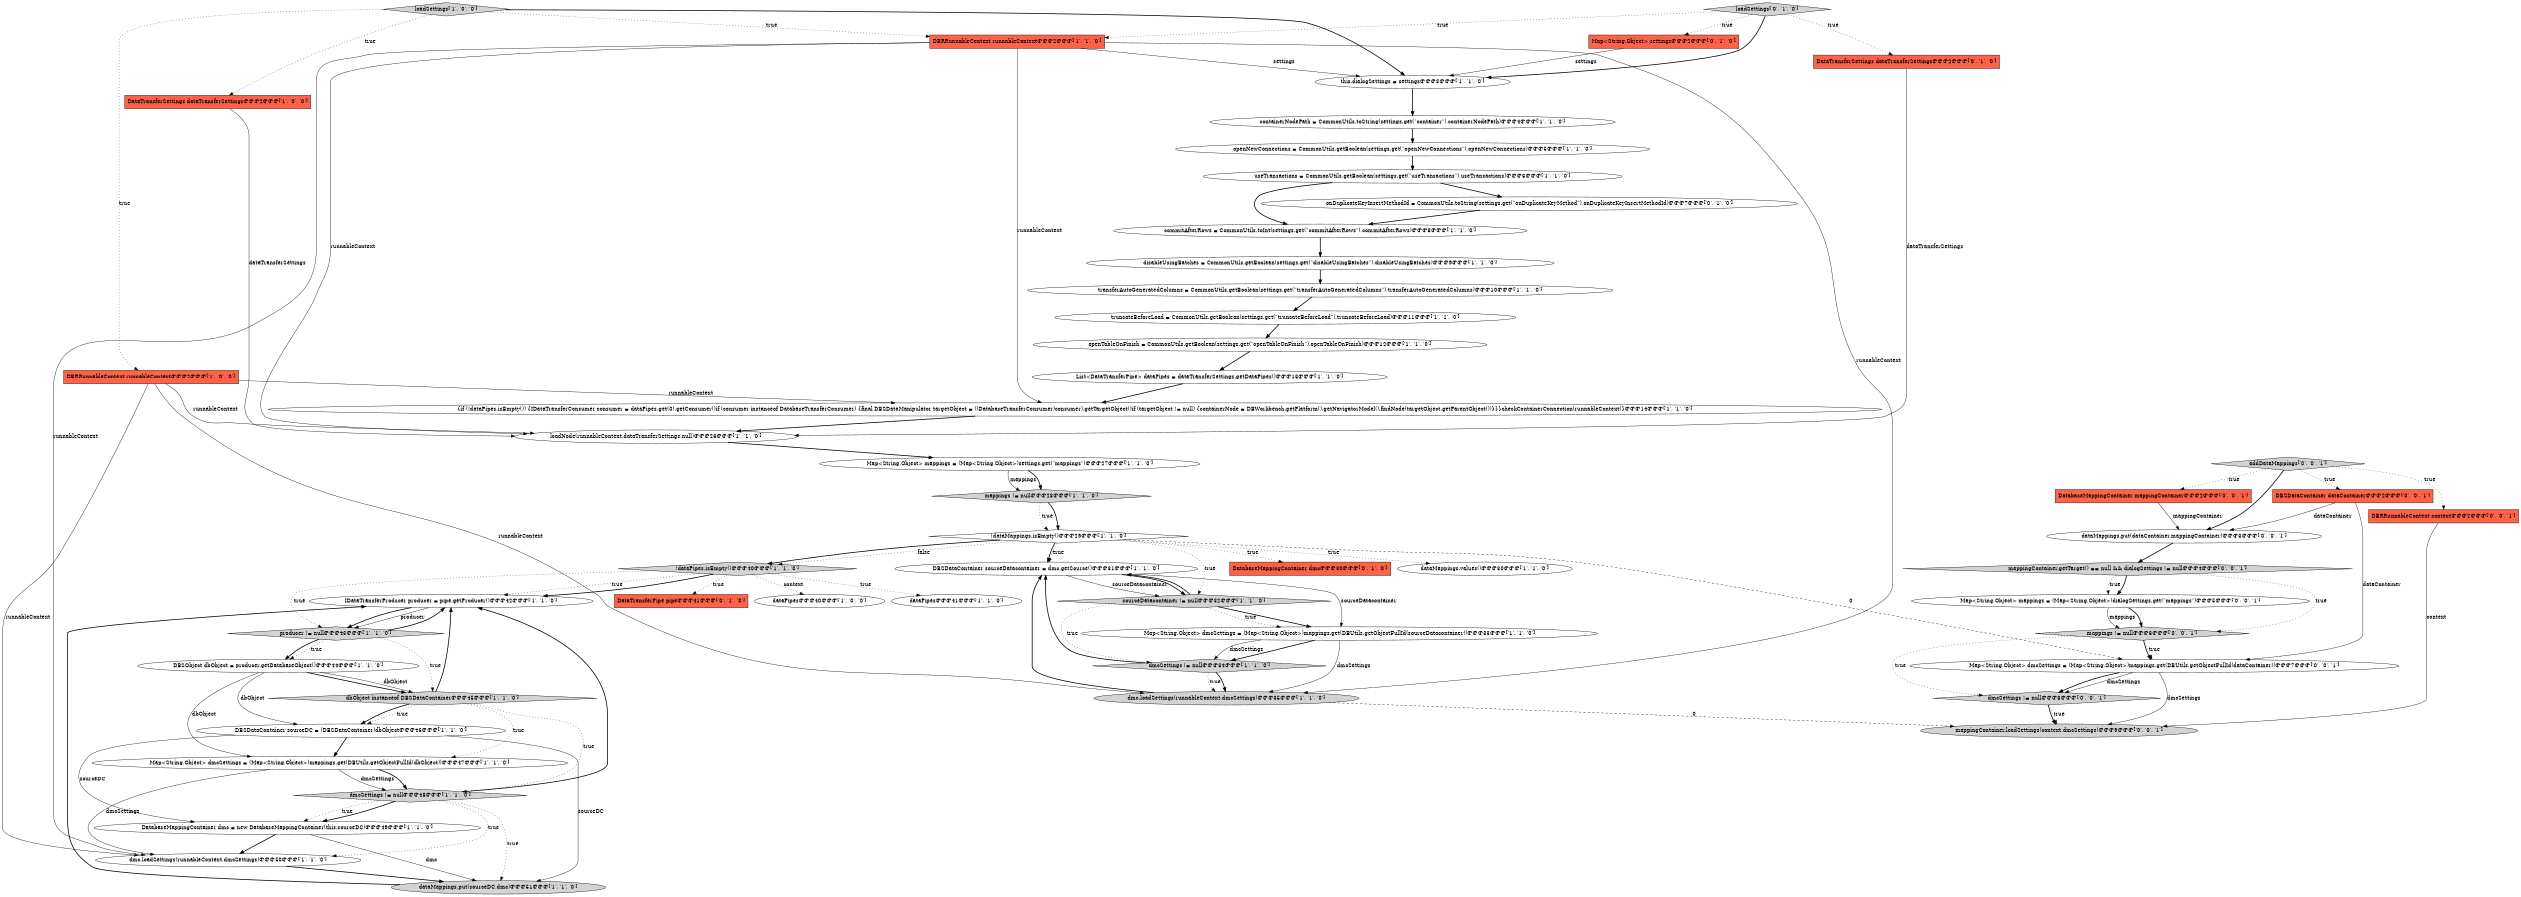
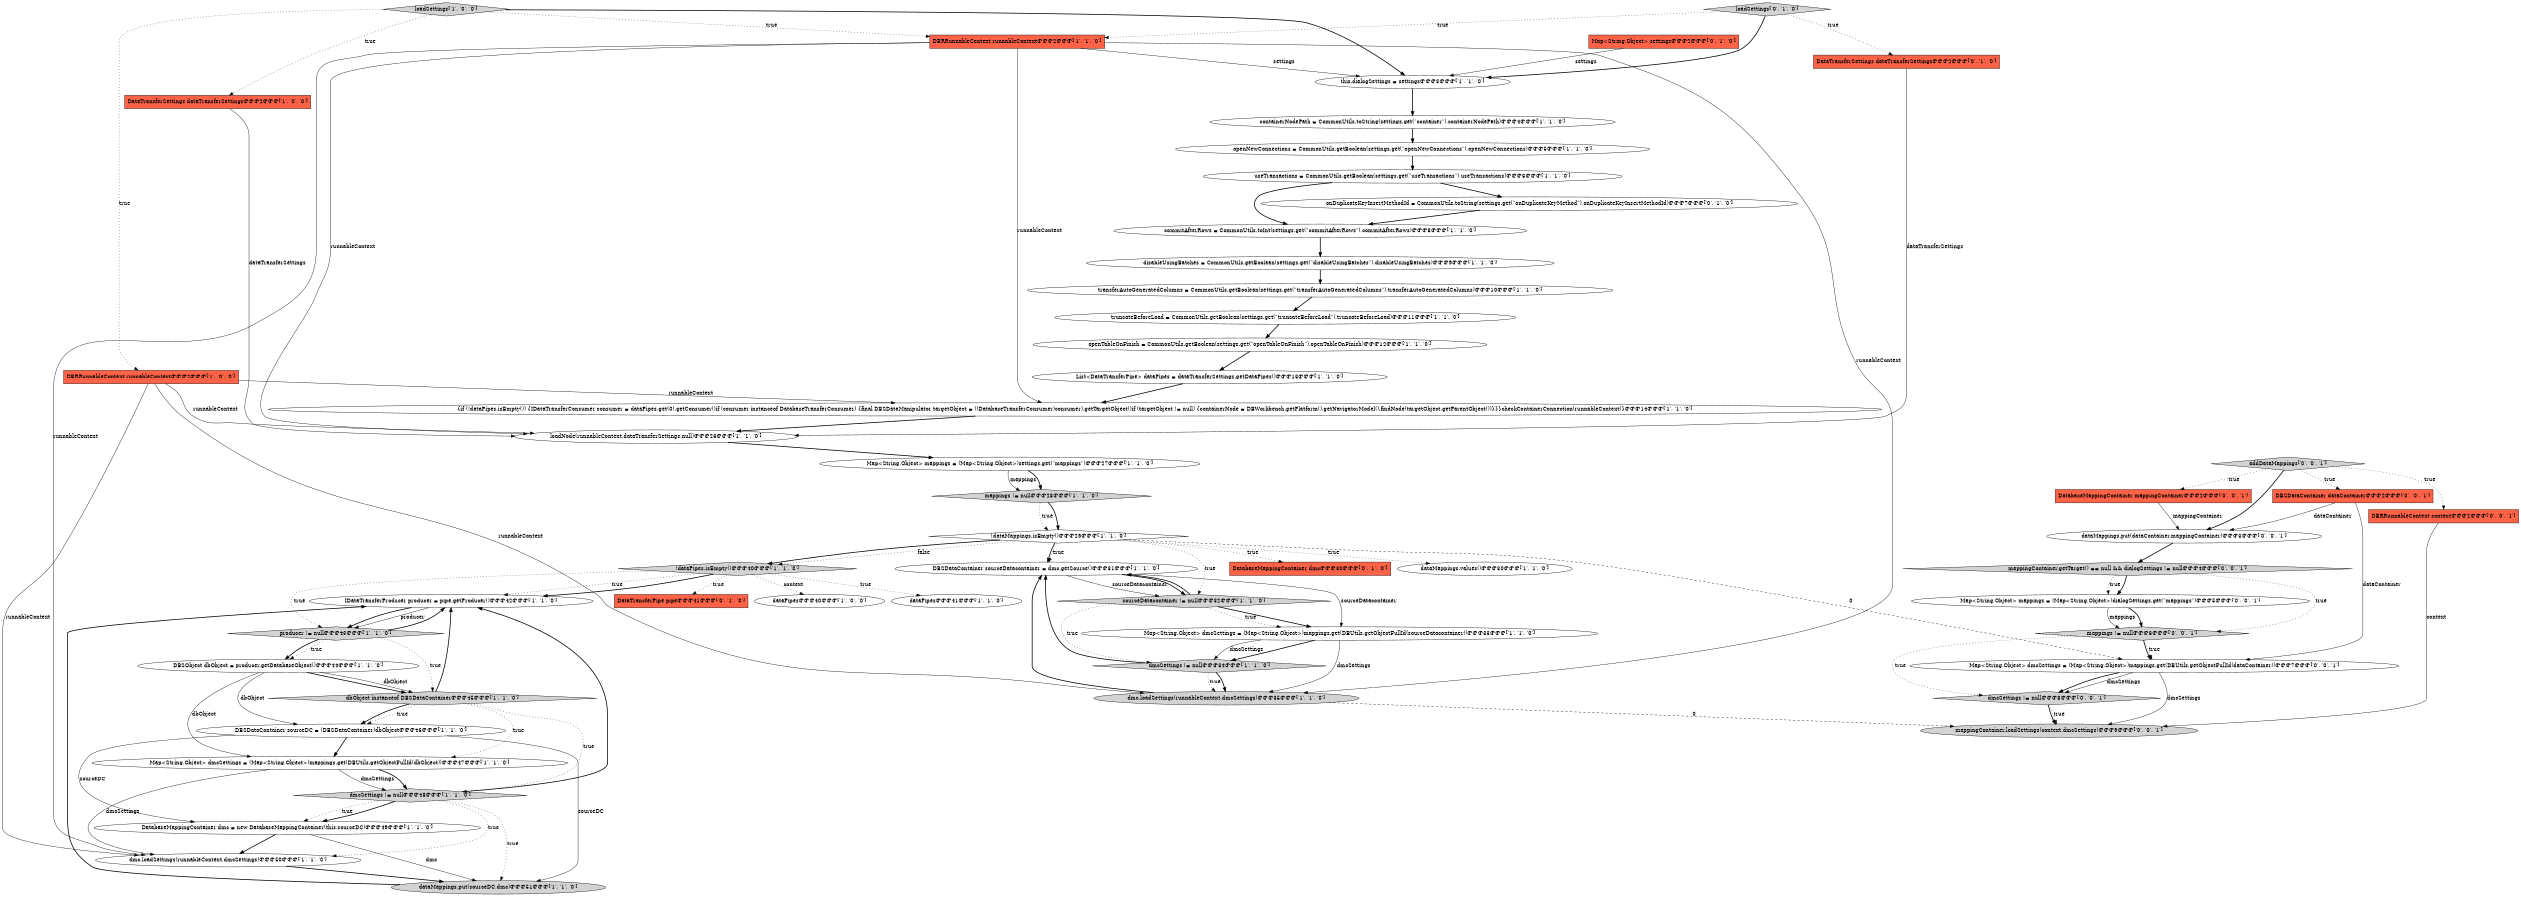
  digraph {
    node [fillcolor=white shape=ellipse style=filled]
    edge [style=bold]
    n1 [label="loadNode(runnableContext,dataTransferSettings,null)@@@26@@@['1', '1', '0']"]
    n2 [label="Map<String,Object> mappings = (Map<String,Object>)settings.get(\"mappings\")@@@27@@@['1', '1', '0']"]
    n3 [fillcolor=lightgray label="mappings != null@@@28@@@['1', '1', '0']" shape=diamond]
    n4 [label="!dataMappings.isEmpty()@@@29@@@['1', '1', '0']" shape=diamond]
    n5 [label="Map<String,Object> dmcSettings = (Map<String,Object>)mappings.get(DBUtils.getObjectFullId(dataContainer))@@@7@@@['0', '0', '1']"]
    n6 [label="DBSDataContainer sourceDatacontainer = dmc.getSource()@@@31@@@['1', '1', '0']"]
    n7 [fillcolor=lightgray label="sourceDatacontainer != null@@@32@@@['1', '1', '0']" shape=diamond]
    n8 [fillcolor=lightgray label="!dataPipes.isEmpty()@@@40@@@['1', '1', '0']" shape=diamond]
    n9 [fillcolor=tomato label="DatabaseMappingContainer dmc@@@30@@@['0', '1', '0']" shape=box]
    n10 [label="dataMappings.values()@@@30@@@['1', '1', '0']"]
    n11 [label="Map<String,Object> mappings = (Map<String,Object>)dialogSettings.get(\"mappings\")@@@5@@@['0', '0', '1']"]
    n12 [fillcolor=lightgray label="mappings != null@@@6@@@['0', '0', '1']" shape=diamond]
    n13 [fillcolor=lightgray label="dmcSettings != null@@@8@@@['0', '0', '1']" shape=diamond]
    n14 [fillcolor=lightgray label="dbObject instanceof DBSDataContainer@@@45@@@['1', '1', '0']" shape=diamond]
    n15 [label="DBSDataContainer sourceDC = (DBSDataContainer)dbObject@@@46@@@['1', '1', '0']"]
    n16 [label="IDataTransferProducer producer = pipe.getProducer()@@@42@@@['1', '1', '0']"]
    n17 [fillcolor=lightgray label="dmcSettings != null@@@48@@@['1', '1', '0']" shape=diamond]
    n18 [label="Map<String,Object> dmcSettings = (Map<String,Object>)mappings.get(DBUtils.getObjectFullId(dbObject))@@@47@@@['1', '1', '0']"]
    n19 [label="DatabaseMappingContainer dmc = new DatabaseMappingContainer(this,sourceDC)@@@49@@@['1', '1', '0']"]
    n20 [fillcolor=lightgray label="dataMappings.put(sourceDC,dmc)@@@51@@@['1', '1', '0']"]
    n21 [fillcolor=lightgray label="producer != null@@@43@@@['1', '1', '0']" shape=diamond]
    n22 [label="dmc.loadSettings(runnableContext,dmcSettings)@@@50@@@['1', '1', '0']"]
    n23 [label="{if (!dataPipes.isEmpty()) {IDataTransferConsumer consumer = dataPipes.get(0).getConsumer()if (consumer instanceof DatabaseTransferConsumer) {final DBSDataManipulator targetObject = ((DatabaseTransferConsumer)consumer).getTargetObject()if (targetObject != null) {containerNode = DBWorkbench.getPlatform().getNavigatorModel().findNode(targetObject.getParentObject())}}}checkContainerConnection(runnableContext)}@@@14@@@['1', '1', '0']"]
    n24 [label="List<DataTransferPipe> dataPipes = dataTransferSettings.getDataPipes()@@@13@@@['1', '1', '0']"]
    n25 [label="this.dialogSettings = settings@@@3@@@['1', '1', '0']"]
    n26 [label="containerNodePath = CommonUtils.toString(settings.get(\"container\"),containerNodePath)@@@4@@@['1', '1', '0']"]
    n27 [label="openNewConnections = CommonUtils.getBoolean(settings.get(\"openNewConnections\"),openNewConnections)@@@5@@@['1', '1', '0']"]
    n28 [label="DBSObject dbObject = producer.getDatabaseObject()@@@44@@@['1', '1', '0']"]
    n29 [fillcolor=tomato label="DBRRunnableContext runnableContext@@@2@@@['1', '1', '0']" shape=box]
    n30 [fillcolor=lightgray label="dmc.loadSettings(runnableContext,dmcSettings)@@@35@@@['1', '1', '0']"]
    n31 [fillcolor=lightgray label="mappingContainer.loadSettings(context,dmcSettings)@@@9@@@['0', '0', '1']"]
    n32 [fillcolor=tomato label="DataTransferSettings dataTransferSettings@@@2@@@['0', '1', '0']" shape=box]
    n33 [label="dataPipes@@@41@@@['1', '1', '0']"]
    n34 [fillcolor=tomato label="DataTransferSettings dataTransferSettings@@@2@@@['1', '0', '0']" shape=box]
    n35 [fillcolor=tomato label="Map<String,Object> settings@@@2@@@['0', '1', '0']" shape=box]
    n36 [fillcolor=tomato label="DataTransferPipe pipe@@@41@@@['0', '1', '0']" shape=box]
    n37 [fillcolor=lightgray label="loadSettings['0', '1', '0']" shape=diamond]
    n38 [label="useTransactions = CommonUtils.getBoolean(settings.get(\"useTransactions\"),useTransactions)@@@6@@@['1', '1', '0']"]
    n39 [label="onDuplicateKeyInsertMethodId = CommonUtils.toString(settings.get(\"onDuplicateKeyMethod\"),onDuplicateKeyInsertMethodId)@@@7@@@['0', '1', '0']"]
    n40 [label="commitAfterRows = CommonUtils.toInt(settings.get(\"commitAfterRows\"),commitAfterRows)@@@8@@@['1', '1', '0']"]
    n41 [label="truncateBeforeLoad = CommonUtils.getBoolean(settings.get(\"truncateBeforeLoad\"),truncateBeforeLoad)@@@11@@@['1', '1', '0']"]
    n42 [label="openTableOnFinish = CommonUtils.getBoolean(settings.get(\"openTableOnFinish\"),openTableOnFinish)@@@12@@@['1', '1', '0']"]
    n43 [fillcolor=lightgray label="dmcSettings != null@@@34@@@['1', '1', '0']" shape=diamond]
    n44 [label="Map<String,Object> dmcSettings = (Map<String,Object>)mappings.get(DBUtils.getObjectFullId(sourceDatacontainer))@@@33@@@['1', '1', '0']"]
    n45 [fillcolor=tomato label="DatabaseMappingContainer mappingContainer@@@2@@@['0', '0', '1']" shape=box]
    n46 [label="dataMappings.put(dataContainer,mappingContainer)@@@3@@@['0', '0', '1']"]
    n47 [fillcolor=lightgray label="mappingContainer.getTarget() == null && dialogSettings != null@@@4@@@['0', '0', '1']" shape=diamond]
    n48 [label="disableUsingBatches = CommonUtils.getBoolean(settings.get(\"disableUsingBatches\"),disableUsingBatches)@@@9@@@['1', '1', '0']"]
    n49 [fillcolor=lightgray label="loadSettings['1', '0', '0']" shape=diamond]
    n50 [fillcolor=tomato label="DBRRunnableContext runnableContext@@@2@@@['1', '0', '0']" shape=box]
    n51 [label="transferAutoGeneratedColumns = CommonUtils.getBoolean(settings.get(\"transferAutoGeneratedColumns\"),transferAutoGeneratedColumns)@@@10@@@['1', '1', '0']"]
    n52 [fillcolor=tomato label="DBSDataContainer dataContainer@@@2@@@['0', '0', '1']" shape=box]
    n53 [label="dataPipes@@@40@@@['1', '0', '0']"]
    n54 [fillcolor=tomato label="DBRRunnableContext context@@@2@@@['0', '0', '1']" shape=box]
    n55 [fillcolor=lightgray label="addDataMappings['0', '0', '1']" shape=diamond]
    n1 -> n2
    n2 -> n3 [label=mappings style=solid]
    n2 -> n3
    n3 -> n4 [label=true style=dotted]
    n3 -> n4
    n4 -> n5 [label=0 style=dashed]
    n4 -> n6
    n4 -> n6 [label=true style=dotted]
    n4 -> n7 [label=true style=dotted]
    n4 -> n8 [label=false style=dotted]
    n4 -> n8
    n4 -> n9 [label=true style=dotted]
    n4 -> n10 [label=true style=dotted]
    n5 -> n13 [label=dmcSettings style=solid]
    n5 -> n13
    n5 -> n31 [label=dmcSettings style=solid]
    n6 -> n7 [label=sourceDatacontainer style=solid]
    n6 -> n7
    n6 -> n44 [label=sourceDatacontainer style=solid]
    n7 -> n6
    n7 -> n43 [label=true style=dotted]
    n7 -> n44
    n7 -> n44 [label=true style=dotted]
    n8 -> n16
    n8 -> n16 [label=true style=dotted]
    n8 -> n21 [label=true style=dotted]
    n8 -> n33 [label=true style=dotted]
    n8 -> n36 [label=true style=dotted]
    n8 -> n53 [label=context style=dotted]
    n11 -> n12
    n11 -> n12 [label=mappings style=solid]
    n12 -> n5 [label=true style=dotted]
    n12 -> n5
    n12 -> n13 [label=true style=dotted]
    n13 -> n31 [label=true style=dotted]
    n13 -> n31
    n14 -> n15 [label=true style=dotted]
    n14 -> n15
    n14 -> n16
    n14 -> n17 [label=true style=dotted]
    n14 -> n18 [label=true style=dotted]
    n15 -> n18
    n15 -> n19 [label=sourceDC style=solid]
    n15 -> n20 [label=sourceDC style=solid]
    n16 -> n21
    n16 -> n21 [label=producer style=solid]
    n17 -> n16
    n17 -> n19 [label=true style=dotted]
    n17 -> n19
    n17 -> n20 [label=true style=dotted]
    n17 -> n22 [label=true style=dotted]
    n18 -> n17 [label=dmcSettings style=solid]
    n18 -> n17
    n18 -> n22 [label=dmcSettings style=solid]
    n19 -> n20 [label=dmc style=solid]
    n19 -> n22
    n20 -> n16
    n21 -> n14 [label=true style=dotted]
    n21 -> n16
    n21 -> n28 [label=true style=dotted]
    n21 -> n28
    n22 -> n20
    n23 -> n1
    n24 -> n23
    n25 -> n26
    n26 -> n27
    n27 -> n38
    n28 -> n14
    n28 -> n14 [label=dbObject style=solid]
    n28 -> n15 [label=dbObject style=solid]
    n28 -> n18 [label=dbObject style=solid]
    n29 -> n1 [label=runnableContext style=solid]
    n29 -> n22 [label=runnableContext style=solid]
    n29 -> n23 [label=runnableContext style=solid]
    n29 -> n25 [label=settings style=solid]
    n29 -> n30 [label=runnableContext style=solid]
    n30 -> n6
    n30 -> n31 [label=0 style=dashed]
    n32 -> n1 [label=dataTransferSettings style=solid]
    n34 -> n1 [label=dataTransferSettings style=solid]
    n35 -> n25 [label=settings style=solid]
    n37 -> n25
    n37 -> n29 [label=true style=dotted]
    n37 -> n32 [label=true style=dotted]
-   n37 -> n35 [label=true style=dotted]
    n38 -> n39
    n38 -> n40
    n39 -> n40
    n40 -> n48
    n41 -> n42
    n42 -> n24
    n43 -> n6
    n43 -> n30 [label=true style=dotted]
    n43 -> n30
    n44 -> n30 [label=dmcSettings style=solid]
    n44 -> n43
    n44 -> n43 [label=dmcSettings style=solid]
    n45 -> n46 [label=mappingContainer style=solid]
    n46 -> n47
    n47 -> n11
    n47 -> n11 [label=true style=dotted]
    n47 -> n12 [label=true style=dotted]
    n48 -> n51
    n49 -> n25
    n49 -> n29 [label=true style=dotted]
    n49 -> n34 [label=true style=dotted]
    n49 -> n50 [label=true style=dotted]
    n50 -> n1 [label=runnableContext style=solid]
    n50 -> n22 [label=runnableContext style=solid]
    n50 -> n23 [label=runnableContext style=solid]
    n50 -> n30 [label=runnableContext style=solid]
    n51 -> n41
    n52 -> n5 [label=dataContainer style=solid]
    n52 -> n46 [label=dataContainer style=solid]
    n54 -> n31 [label=context style=solid]
    n55 -> n45 [label=true style=dotted]
    n55 -> n46
    n55 -> n52 [label=true style=dotted]
    n55 -> n54 [label=true style=dotted]
  }
